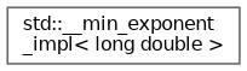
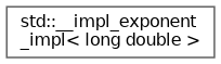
  digraph {
    rankdir=TB
-   n1 [color=grey40 fillcolor=white fontname=Helvetica fontsize=10 height=0.2 label="std::__min_exponent\l_impl\< long double \>" shape=box style=filled width=0.4]
+   n1 [color=grey40 fillcolor=white fontname=Helvetica fontsize=10 height=0.2 label="std::__impl_exponent\l_impl\< long double \>" shape=box style=filled width=0.4]
  }
